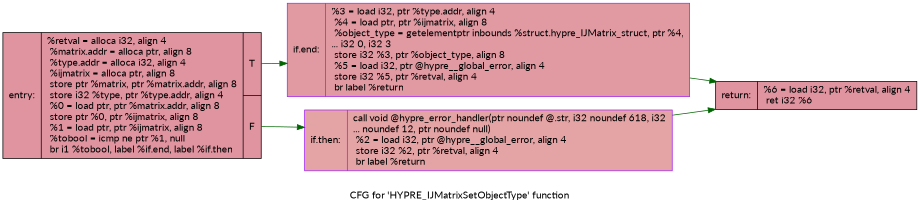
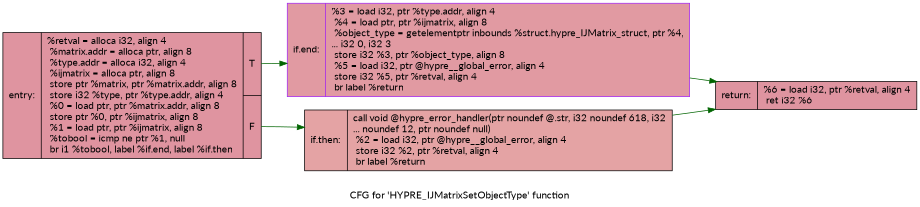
  digraph {
    label="CFG for 'HYPRE_IJMatrixSetObjectType' function"
    rankdir=LR
    fontname=Lato
    node [color=black fillcolor="#b70d2870" fontname=Lato shape=record style=filled]
    edge [color=darkgreen fontname=Lato]
    n1 [label="{entry:\l|  %retval = alloca i32, align 4\l  %matrix.addr = alloca ptr, align 8\l  %type.addr = alloca i32, align 4\l  %ijmatrix = alloca ptr, align 8\l  store ptr %matrix, ptr %matrix.addr, align 8\l  store i32 %type, ptr %type.addr, align 4\l  %0 = load ptr, ptr %matrix.addr, align 8\l  store ptr %0, ptr %ijmatrix, align 8\l  %1 = load ptr, ptr %ijmatrix, align 8\l  %tobool = icmp ne ptr %1, null\l  br i1 %tobool, label %if.end, label %if.then\l|{<s0>T|<s1>F}}"]
    n2 [color=purple fillcolor="#bb1b2c70" label="{if.end:\l|  %3 = load i32, ptr %type.addr, align 4\l  %4 = load ptr, ptr %ijmatrix, align 8\l  %object_type = getelementptr inbounds %struct.hypre_IJMatrix_struct, ptr %4,\l... i32 0, i32 3\l  store i32 %3, ptr %object_type, align 8\l  %5 = load i32, ptr @hypre__global_error, align 4\l  store i32 %5, ptr %retval, align 4\l  br label %return\l}"]
-   n3 [color=purple fillcolor="#c32e3170" label="{if.then:\l|  call void @hypre_error_handler(ptr noundef @.str, i32 noundef 618, i32\l... noundef 12, ptr noundef null)\l  %2 = load i32, ptr @hypre__global_error, align 4\l  store i32 %2, ptr %retval, align 4\l  br label %return\l}"]
+   n3 [fillcolor="#c32e3170" label="{if.then:\l|  call void @hypre_error_handler(ptr noundef @.str, i32 noundef 618, i32\l... noundef 12, ptr noundef null)\l  %2 = load i32, ptr @hypre__global_error, align 4\l  store i32 %2, ptr %retval, align 4\l  br label %return\l}"]
    n4 [label="{return:\l|  %6 = load i32, ptr %retval, align 4\l  ret i32 %6\l}"]
    n1 -> n2 [tailport=s0]
    n1 -> n3 [tailport=s1]
    n2 -> n4
    n3 -> n4
  }
